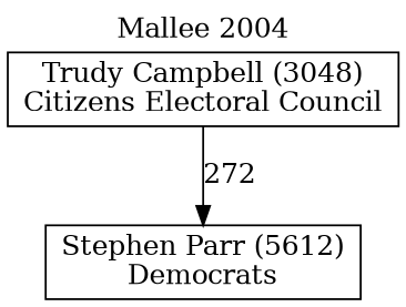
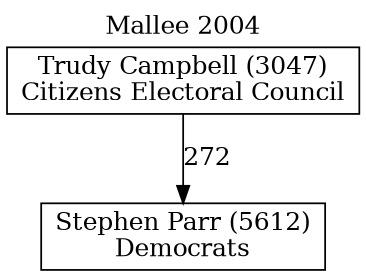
  digraph {
    label="Mallee 2004"
    labelloc=t
    mclimit=10
    node [shape=box]
    n1 [label="Stephen Parr (5612)\nDemocrats"]
-   n2 [label="Trudy Campbell (3048)\nCitizens Electoral Council"]
+   n2 [label="Trudy Campbell (3047)\nCitizens Electoral Council"]
    n2 -> n1 [label=272]
  }
